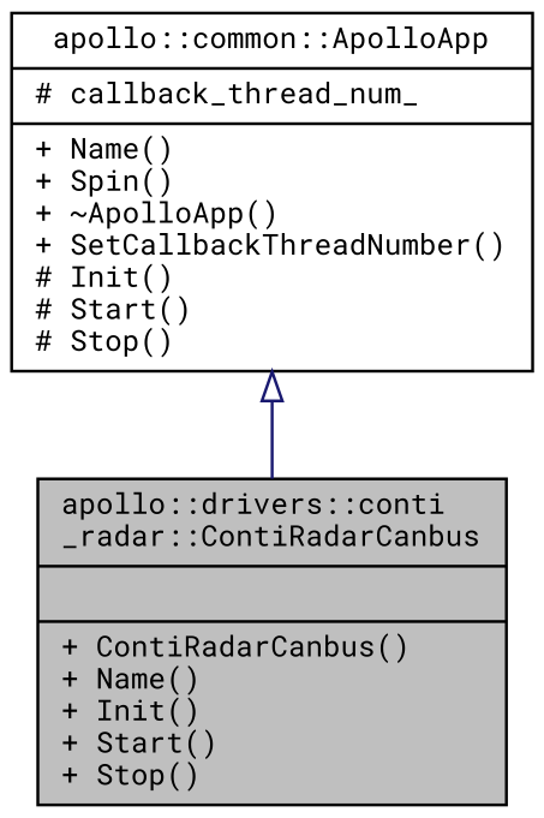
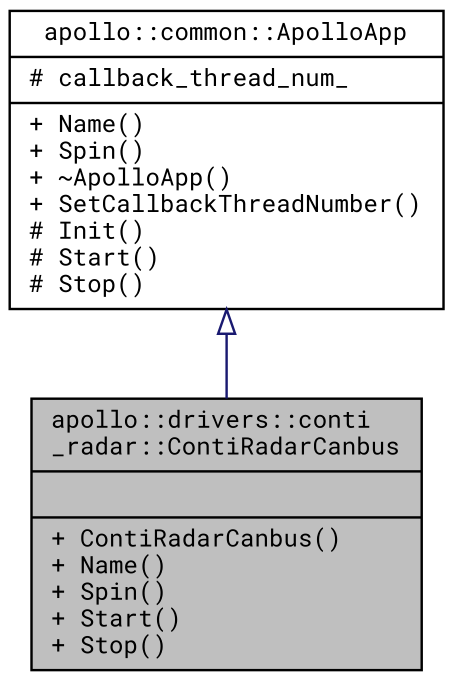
  digraph {
    fontname="Roboto Mono"
    node [color=black fontname="Roboto Mono" fontsize=10 shape=record style=filled]
-   n1 [fillcolor=grey75 fontcolor=black height=0.2 label="{apollo::drivers::conti\l_radar::ContiRadarCanbus\n||+ ContiRadarCanbus()\l+ Name()\l+ Init()\l+ Start()\l+ Stop()\l}" width=0.4]
+   n1 [fillcolor=grey75 fontcolor=black height=0.2 label="{apollo::drivers::conti\l_radar::ContiRadarCanbus\n||+ ContiRadarCanbus()\l+ Name()\l+ Spin()\l+ Start()\l+ Stop()\l}" width=0.4]
    n2 [fillcolor=white height=0.2 label="{apollo::common::ApolloApp\n|# callback_thread_num_\l|+ Name()\l+ Spin()\l+ ~ApolloApp()\l+ SetCallbackThreadNumber()\l# Init()\l# Start()\l# Stop()\l}" width=0.4]
    n2 -> n1 [arrowtail=onormal color=midnightblue dir=back fontname="Roboto Mono" fontsize=10 labelfontname=Helvetica labelfontsize=10 style=solid]
  }
